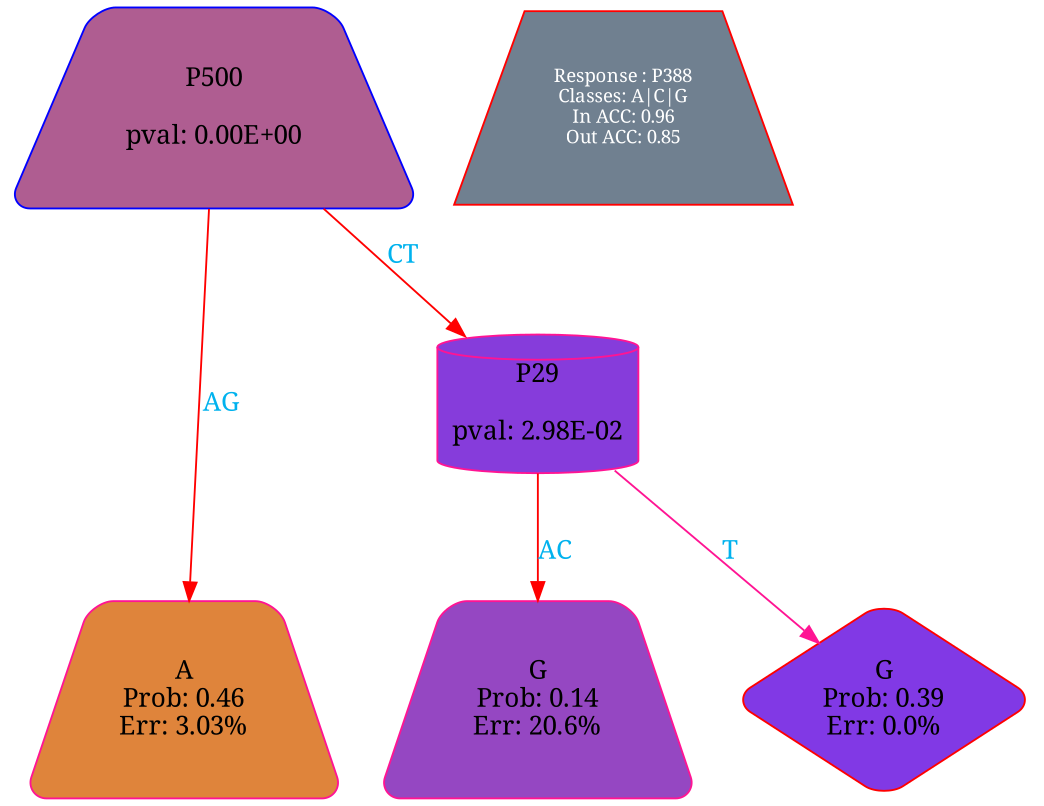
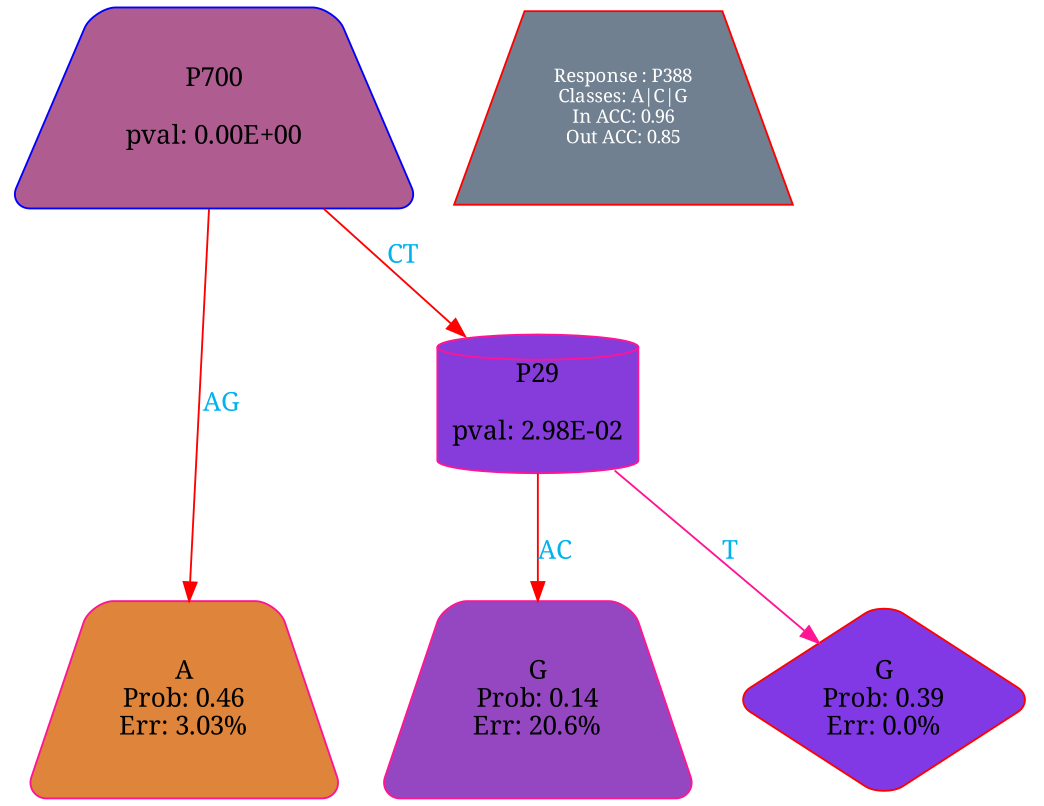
  digraph {
    fontname="Noto Serif"
    ranksep=equally
    splines=polylines
    node [color=deeppink fontname="Noto Serif" shape=trapezium style="filled, rounded"]
    edge [color=red fontcolor=deepskyblue2 fontname="Noto Serif"]
    n1 [fillcolor="#df843b" label="A\nProb: 0.46\nErr: 3.03%"]
    n2 [fillcolor="#9547c2" label="G\nProb: 0.14\nErr: 20.6%"]
    n3 [color=red fillcolor="#8139e5" label="G\nProb: 0.39\nErr: 0.0%" shape=diamond]
    n4 [align=left color=red fillcolor=slategray fontcolor=white fontsize=10 label="Response : P388\nClasses: A|C|G\nIn ACC: 0.96\nOut ACC: 0.85\n" style=filled]
-   n5 [color=blue fillcolor="#af5d91" label="P500\n\npval: 0.00E+00"]
+   n5 [color=blue fillcolor="#af5d91" label="P700\n\npval: 0.00E+00"]
    n6 [fillcolor="#863cdb" label="P29\n\npval: 2.98E-02" shape=cylinder]
    subgraph sub_1 {
      rank=same
      n1
      n2
      n3
    }
    subgraph sub_2 {
      rank=same
      n4
      n5
    }
    n5 -> n1 [label=AG]
    n5 -> n6 [label=CT]
    n6 -> n2 [label=AC]
    n6 -> n3 [color=deeppink label=T]
  }
